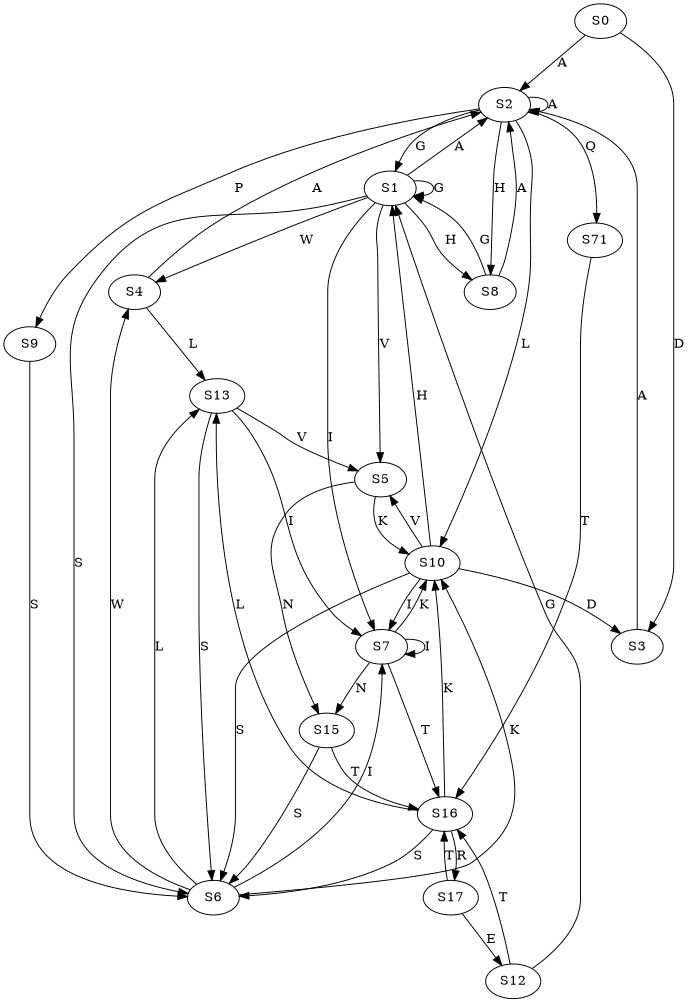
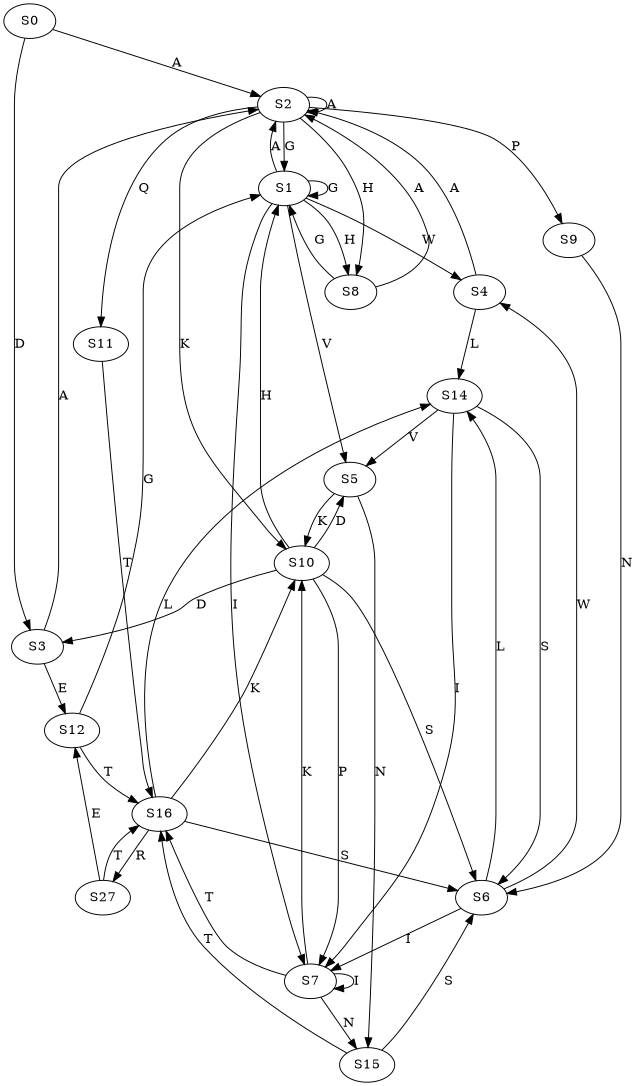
  strict digraph {
    S0
    S2
    S3
    S1
    S4
    S5
    S6
    S7
    S8
    S9
    S10
-   S11 [label=S71]
+   S11
    S12
-   S13
+   S13 [label=S14]
    S15
    S16
-   S17
+   S17 [label=S27]
    S0 -> S2 [label=A]
    S0 -> S3 [label=D]
    S2 -> S2 [label=A]
    S2 -> S1 [label=G]
    S2 -> S8 [label=H]
    S2 -> S9 [label=P]
-   S2 -> S10 [label=L]
+   S2 -> S10 [label=K]
    S2 -> S11 [label=Q]
    S3 -> S2 [label=A]
+   S3 -> S12 [label=E]
    S1 -> S2 [label=A]
    S1 -> S1 [label=G]
    S1 -> S4 [label=W]
    S1 -> S5 [label=V]
-   S1 -> S6 [label=S]
    S1 -> S7 [label=I]
    S1 -> S8 [label=H]
    S4 -> S2 [label=A]
    S4 -> S13 [label=L]
    S5 -> S10 [label=K]
    S5 -> S15 [label=N]
    S6 -> S4 [label=W]
    S6 -> S7 [label=I]
-   S6 -> S10 [label=K]
    S6 -> S13 [label=L]
    S7 -> S7 [label=I]
    S7 -> S10 [label=K]
    S7 -> S15 [label=N]
    S7 -> S16 [label=T]
    S8 -> S2 [label=A]
    S8 -> S1 [label=G]
-   S9 -> S6 [label=S]
+   S9 -> S6 [label=N]
    S10 -> S3 [label=D]
    S10 -> S1 [label=H]
-   S10 -> S5 [label=V]
+   S10 -> S5 [label=D]
    S10 -> S6 [label=S]
-   S10 -> S7 [label=I]
+   S10 -> S7 [label=P]
    S11 -> S16 [label=T]
    S12 -> S1 [label=G]
    S12 -> S16 [label=T]
    S13 -> S5 [label=V]
    S13 -> S6 [label=S]
    S13 -> S7 [label=I]
    S15 -> S6 [label=S]
    S15 -> S16 [label=T]
    S16 -> S6 [label=S]
    S16 -> S10 [label=K]
    S16 -> S13 [label=L]
    S16 -> S17 [label=R]
    S17 -> S12 [label=E]
    S17 -> S16 [label=T]
  }
